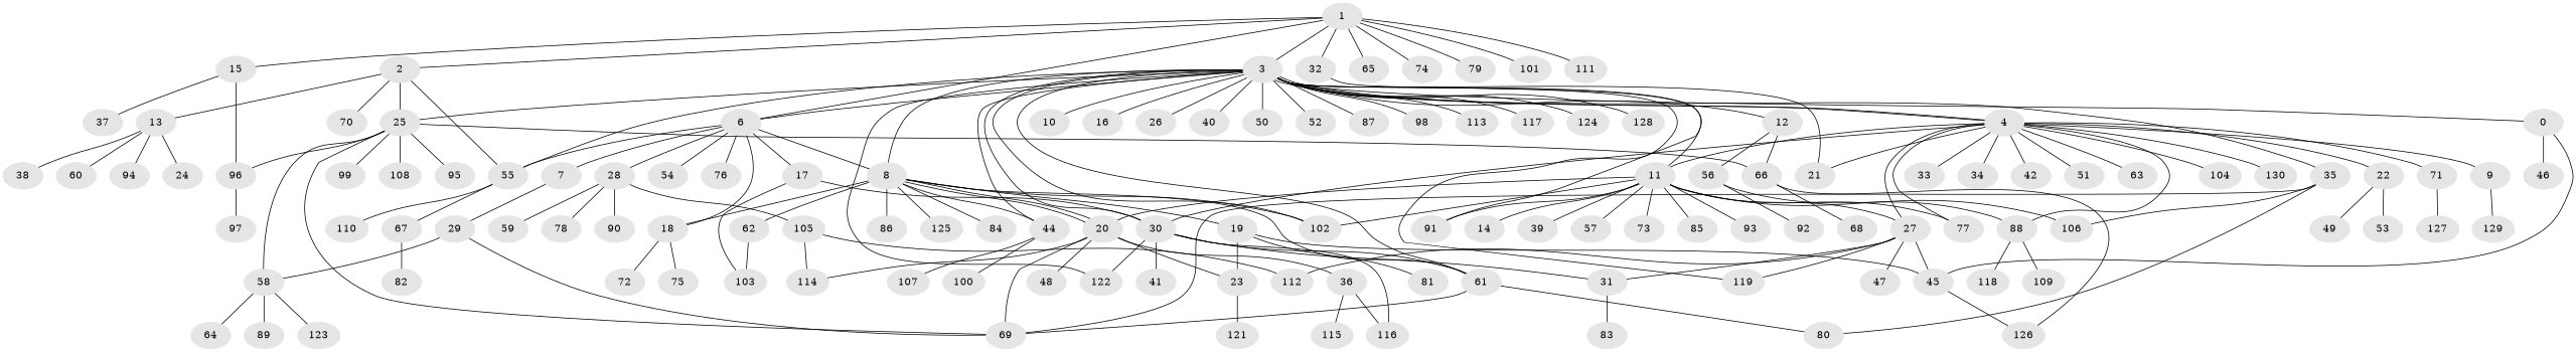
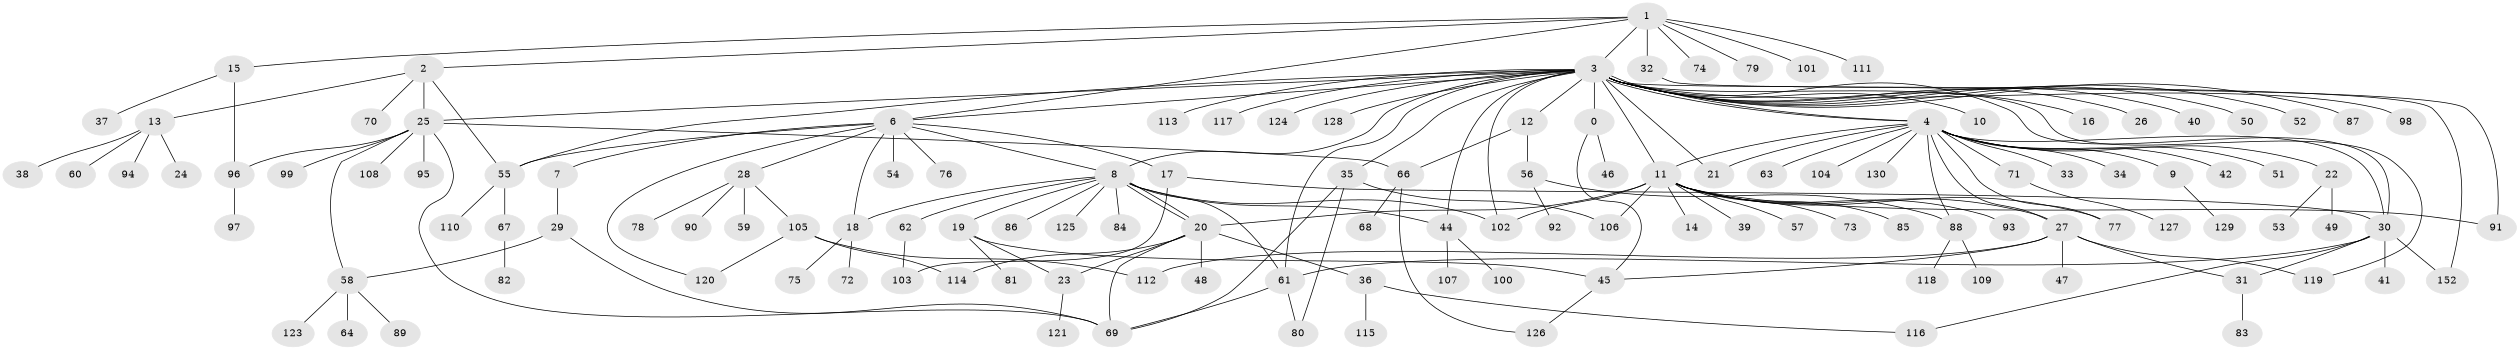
  graph {
    node [color=gray90 style=filled]
    1
    2
    3
    6
    15
    32
-   65
    74
    79
    101
    111
    13
    25
    55
    70
    4
    n17 [label=0]
    8
    10
    11
    12
    16
    21
    26
    30
    35
    40
    44
    50
    52
    61
    87
    98
    102
    113
    117
    119
-   122
+   122 [label=152]
    124
    128
    7
    17
    18
    28
    54
    76
+   120
    37
    96
    91
    24
    38
    60
    94
    66
    69
    58
    95
    99
    108
    67
    110
    9
    22
    27
    33
    34
    42
    51
    63
    71
    77
    88
    104
    130
    45
    46
    19
    20
    62
    84
    86
    125
    14
    39
    57
    73
    85
    93
    106
    56
    31
    41
    116
    80
    100
    107
    129
    49
    53
    47
    112
    127
    109
    118
    126
    29
    103
    72
    75
    59
    78
    90
    105
    23
    81
    36
    48
    114
    92
    68
    97
    121
    115
    64
    89
    123
    83
    82
    1 -- 2
    1 -- 3
    1 -- 6
    1 -- 15
    1 -- 32
-   1 -- 65
    1 -- 74
    1 -- 79
    1 -- 101
    1 -- 111
    2 -- 13
    2 -- 25
    2 -- 55
    2 -- 70
    3 -- 6
    3 -- 25
    3 -- 55
    3 -- 4
    3 -- 4
    3 -- n17
    3 -- 8
    3 -- 10
    3 -- 11
    3 -- 12
    3 -- 16
    3 -- 21
    3 -- 26
    3 -- 30
    3 -- 35
    3 -- 40
    3 -- 44
    3 -- 50
    3 -- 52
    3 -- 61
    3 -- 87
    3 -- 98
    3 -- 102
    3 -- 113
    3 -- 117
    3 -- 119
    3 -- 122
    3 -- 124
    3 -- 128
    6 -- 55
    6 -- 8
    6 -- 7
    6 -- 17
    6 -- 18
    6 -- 28
    6 -- 54
    6 -- 76
+   6 -- 120
    15 -- 37
    15 -- 96
    32 -- 91
    13 -- 24
    13 -- 38
    13 -- 60
    13 -- 94
    25 -- 96
    25 -- 66
    25 -- 69
    25 -- 58
    25 -- 95
    25 -- 99
    25 -- 108
    55 -- 67
    55 -- 110
    4 -- 11
    4 -- 21
    4 -- 30
    4 -- 9
    4 -- 22
    4 -- 27
    4 -- 33
    4 -- 34
    4 -- 42
    4 -- 51
    4 -- 63
    4 -- 71
    4 -- 77
    4 -- 88
    4 -- 104
    4 -- 130
    n17 -- 45
    n17 -- 46
    8 -- 44
    8 -- 61
    8 -- 102
    8 -- 18
    8 -- 19
    8 -- 20
    8 -- 20
    8 -- 62
    8 -- 84
    8 -- 86
    8 -- 125
    11 -- 102
    11 -- 91
    11 -- 27
    11 -- 77
    11 -- 20
    11 -- 14
    11 -- 39
    11 -- 57
    11 -- 73
    11 -- 85
    11 -- 93
    11 -- 106
    12 -- 66
    12 -- 56
    30 -- 61
    30 -- 122
    30 -- 31
    30 -- 41
    30 -- 116
    35 -- 69
    35 -- 106
    35 -- 80
    44 -- 100
    44 -- 107
    61 -- 69
    61 -- 80
    7 -- 29
    17 -- 30
    17 -- 103
    18 -- 72
    18 -- 75
    28 -- 59
    28 -- 78
    28 -- 90
    28 -- 105
    96 -- 97
    66 -- 126
    66 -- 68
    58 -- 64
    58 -- 89
    58 -- 123
    67 -- 82
    9 -- 129
    22 -- 49
    22 -- 53
    27 -- 119
    27 -- 45
    27 -- 31
    27 -- 47
    27 -- 112
    71 -- 127
    88 -- 109
    88 -- 118
    45 -- 126
    19 -- 45
    19 -- 23
    19 -- 81
    20 -- 69
    20 -- 23
    20 -- 36
    20 -- 48
    20 -- 114
    62 -- 103
    56 -- 88
    56 -- 92
    31 -- 83
    29 -- 69
    29 -- 58
+   105 -- 120
    105 -- 112
    105 -- 114
    23 -- 121
    36 -- 116
    36 -- 115
  }
